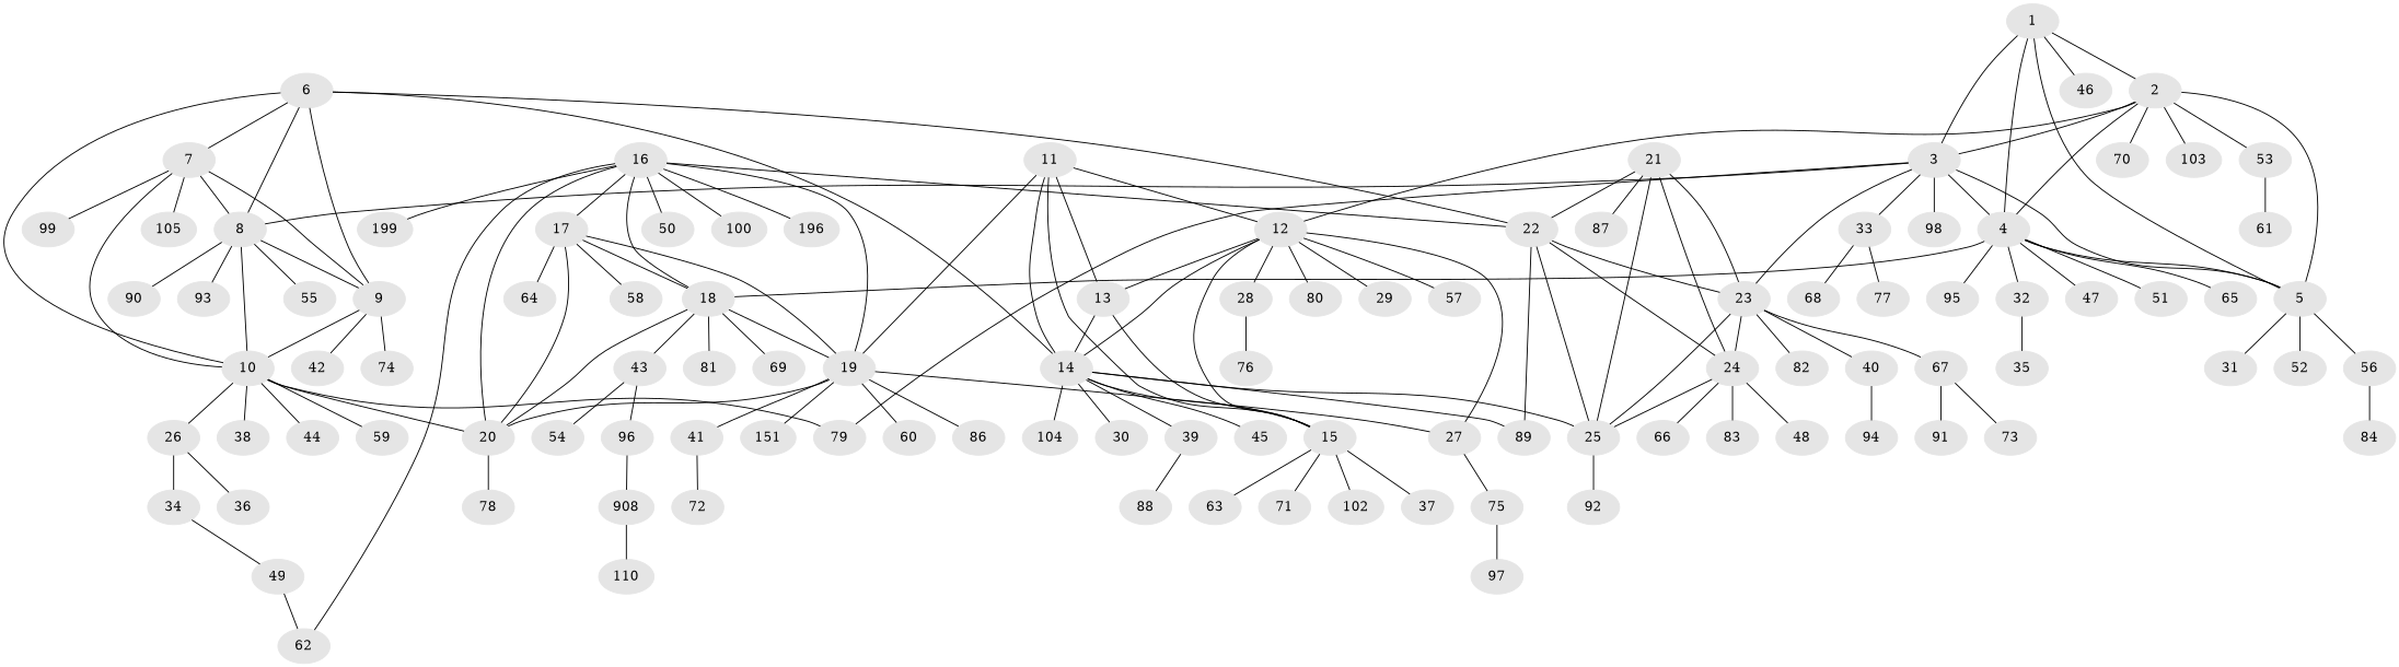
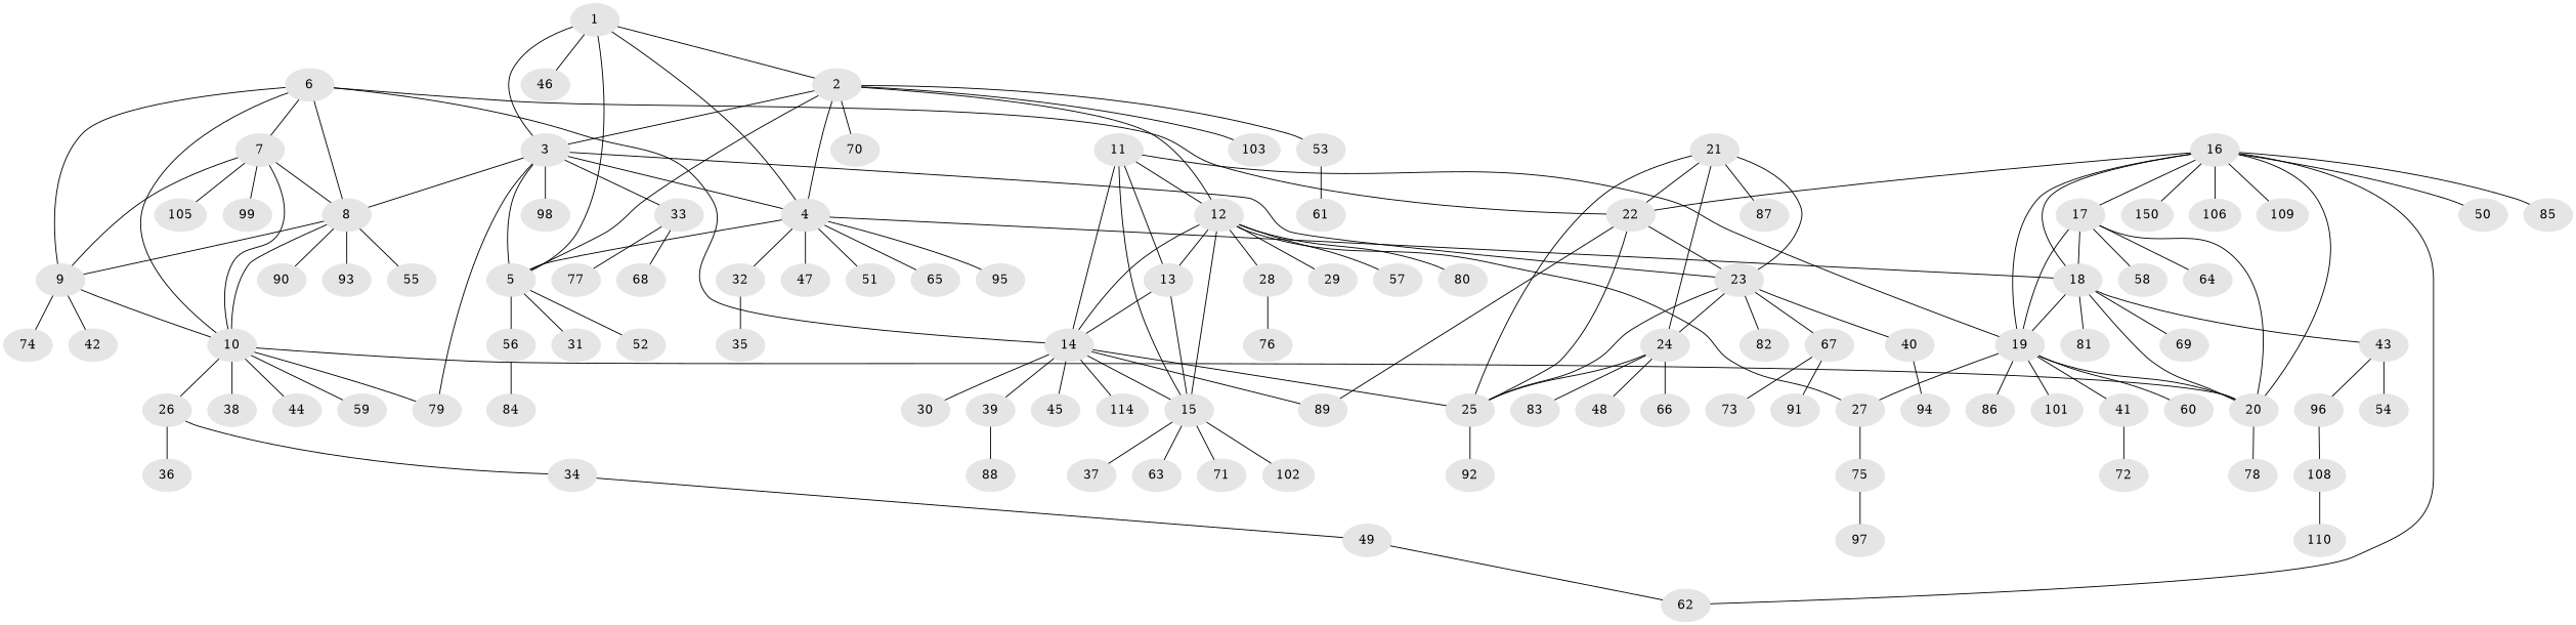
  graph {
    node [color=gray90 style=filled]
    1
    2
    3
    4
    5
    46
    12
    53
    70
    103
    8
    23
    33
    79
    98
    18
    32
    47
    51
    65
    95
    31
    52
    56
    14
    13
    15
    27
    28
    29
    57
    80
    61
    9
    10
    55
    90
    93
    25
    24
    40
    67
    82
    68
    77
    20
    19
    43
    69
    81
    35
    84
    6
    7
    22
    99
    105
    42
    74
    26
    38
    44
    59
    30
    39
    45
    89
-   104
+   104 [label=114]
    78
    34
    36
    11
    37
    63
    71
    102
    41
    60
    86
-   101 [label=151]
+   101
    75
    76
    92
    88
    16
    17
    50
    62
-   100
-   106 [label=196]
-   109 [label=199]
+   85
+   100 [label=150]
+   106
+   109
    58
    64
    54
    96
    72
    21
    87
    48
    66
    83
    94
    73
    91
    49
    97
-   108 [label=908]
+   108
    110
    1 -- 2
    1 -- 3
    1 -- 4
    1 -- 5
    1 -- 46
    2 -- 3
    2 -- 4
    2 -- 5
    2 -- 12
    2 -- 53
    2 -- 70
    2 -- 103
    3 -- 4
    3 -- 5
    3 -- 8
    3 -- 23
    3 -- 33
    3 -- 79
    3 -- 98
    4 -- 5
    4 -- 18
    4 -- 32
    4 -- 47
    4 -- 51
    4 -- 65
    4 -- 95
    5 -- 31
    5 -- 52
    5 -- 56
    12 -- 14
    12 -- 13
    12 -- 15
    12 -- 27
    12 -- 28
    12 -- 29
    12 -- 57
    12 -- 80
    53 -- 61
    8 -- 9
    8 -- 10
    8 -- 55
    8 -- 90
    8 -- 93
    23 -- 25
    23 -- 24
    23 -- 40
    23 -- 67
    23 -- 82
    33 -- 68
    33 -- 77
    18 -- 20
    18 -- 19
    18 -- 43
    18 -- 69
    18 -- 81
    32 -- 35
    56 -- 84
    14 -- 15
    14 -- 25
    14 -- 30
    14 -- 39
    14 -- 45
    14 -- 89
    14 -- 104
    13 -- 14
    13 -- 15
    15 -- 37
    15 -- 63
    15 -- 71
    15 -- 102
    27 -- 75
    28 -- 76
    9 -- 10
    9 -- 42
    9 -- 74
    10 -- 79
    10 -- 20
    10 -- 26
    10 -- 38
    10 -- 44
    10 -- 59
    25 -- 92
    24 -- 25
    24 -- 48
    24 -- 66
    24 -- 83
    40 -- 94
    67 -- 73
    67 -- 91
    20 -- 78
    19 -- 27
    19 -- 20
    19 -- 41
    19 -- 60
    19 -- 86
    19 -- 101
    43 -- 54
    43 -- 96
    6 -- 8
    6 -- 14
    6 -- 9
    6 -- 10
    6 -- 7
    6 -- 22
    7 -- 8
    7 -- 9
    7 -- 10
    7 -- 99
    7 -- 105
    22 -- 23
    22 -- 25
-   22 -- 24
    22 -- 89
    26 -- 34
    26 -- 36
    39 -- 88
    34 -- 49
    11 -- 12
    11 -- 14
    11 -- 13
    11 -- 15
    11 -- 19
    41 -- 72
    75 -- 97
    16 -- 18
    16 -- 20
    16 -- 19
    16 -- 22
    16 -- 17
    16 -- 50
    16 -- 62
+   16 -- 85
    16 -- 100
    16 -- 106
    16 -- 109
    17 -- 18
    17 -- 20
    17 -- 19
    17 -- 58
    17 -- 64
    96 -- 108
    21 -- 23
    21 -- 25
    21 -- 24
    21 -- 22
    21 -- 87
    49 -- 62
    108 -- 110
  }
